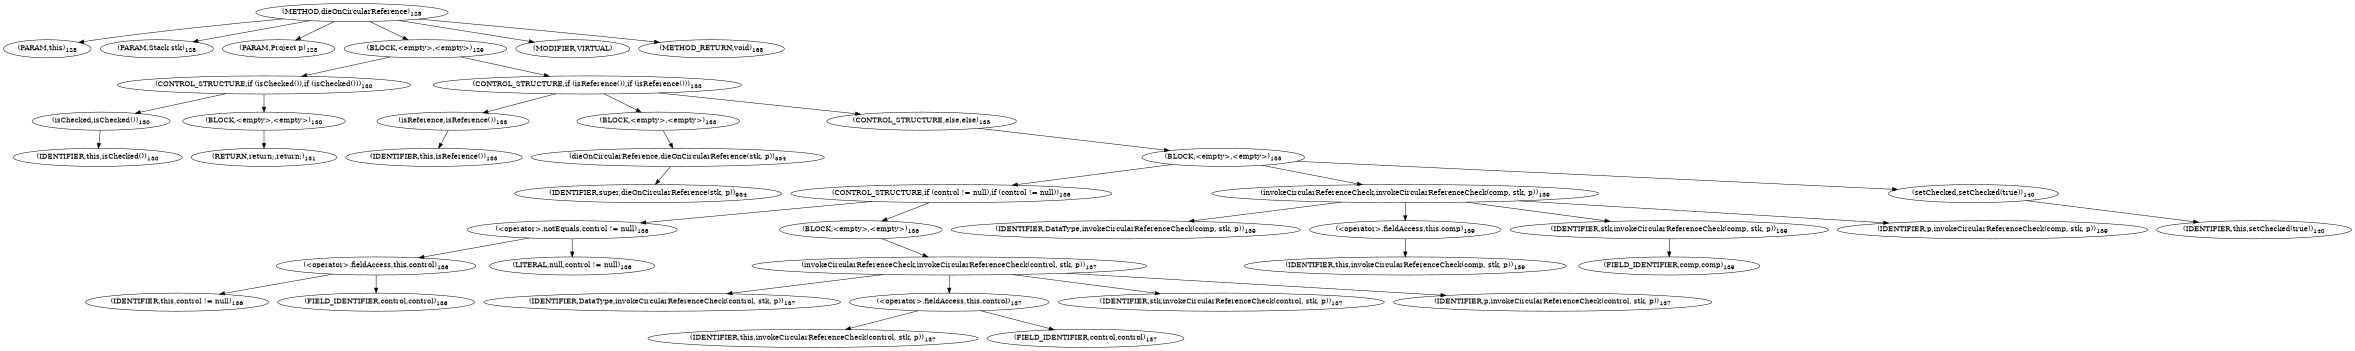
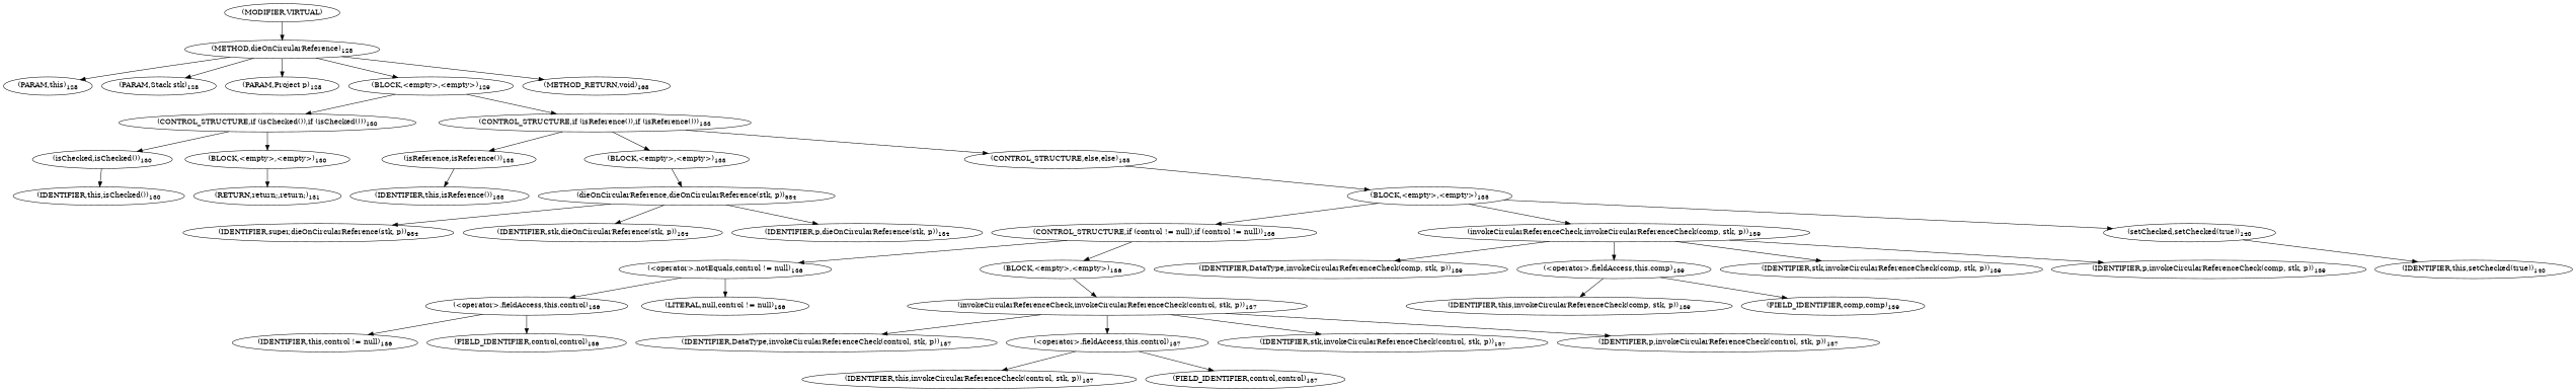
  digraph {
    n1 [label=<(METHOD,dieOnCircularReference)<SUB>128</SUB>>]
    n2 [label=<(PARAM,this)<SUB>128</SUB>>]
    n3 [label=<(PARAM,Stack stk)<SUB>128</SUB>>]
    n4 [label=<(PARAM,Project p)<SUB>128</SUB>>]
    n5 [label=<(BLOCK,&lt;empty&gt;,&lt;empty&gt;)<SUB>129</SUB>>]
    n6 [label=<(MODIFIER,VIRTUAL)>]
    n7 [label=<(METHOD_RETURN,void)<SUB>168</SUB>>]
    n8 [label=<(CONTROL_STRUCTURE,if (isChecked()),if (isChecked()))<SUB>130</SUB>>]
    n9 [label=<(CONTROL_STRUCTURE,if (isReference()),if (isReference()))<SUB>133</SUB>>]
    n10 [label=<(isChecked,isChecked())<SUB>130</SUB>>]
    n11 [label=<(BLOCK,&lt;empty&gt;,&lt;empty&gt;)<SUB>130</SUB>>]
    n12 [label=<(isReference,isReference())<SUB>133</SUB>>]
    n13 [label=<(BLOCK,&lt;empty&gt;,&lt;empty&gt;)<SUB>133</SUB>>]
    n14 [label=<(CONTROL_STRUCTURE,else,else)<SUB>135</SUB>>]
    n15 [label=<(IDENTIFIER,this,isChecked())<SUB>130</SUB>>]
    n16 [label=<(RETURN,return;,return;)<SUB>131</SUB>>]
    n17 [label=<(IDENTIFIER,this,isReference())<SUB>133</SUB>>]
    n18 [label=<(dieOnCircularReference,dieOnCircularReference(stk, p))<SUB>534</SUB>>]
    n19 [label=<(BLOCK,&lt;empty&gt;,&lt;empty&gt;)<SUB>135</SUB>>]
    n20 [label=<(IDENTIFIER,super,dieOnCircularReference(stk, p))<SUB>934</SUB>>]
+   n21 [label=<(IDENTIFIER,stk,dieOnCircularReference(stk, p))<SUB>134</SUB>>]
+   n22 [label=<(IDENTIFIER,p,dieOnCircularReference(stk, p))<SUB>134</SUB>>]
    n23 [label=<(CONTROL_STRUCTURE,if (control != null),if (control != null))<SUB>136</SUB>>]
    n24 [label=<(invokeCircularReferenceCheck,invokeCircularReferenceCheck(comp, stk, p))<SUB>139</SUB>>]
    n25 [label=<(setChecked,setChecked(true))<SUB>140</SUB>>]
    n26 [label=<(&lt;operator&gt;.notEquals,control != null)<SUB>136</SUB>>]
    n27 [label=<(BLOCK,&lt;empty&gt;,&lt;empty&gt;)<SUB>136</SUB>>]
    n28 [label=<(IDENTIFIER,DataType,invokeCircularReferenceCheck(comp, stk, p))<SUB>139</SUB>>]
    n29 [label=<(&lt;operator&gt;.fieldAccess,this.comp)<SUB>139</SUB>>]
    n30 [label=<(IDENTIFIER,stk,invokeCircularReferenceCheck(comp, stk, p))<SUB>139</SUB>>]
    n31 [label=<(IDENTIFIER,p,invokeCircularReferenceCheck(comp, stk, p))<SUB>139</SUB>>]
    n32 [label=<(IDENTIFIER,this,setChecked(true))<SUB>140</SUB>>]
    n33 [label=<(&lt;operator&gt;.fieldAccess,this.control)<SUB>136</SUB>>]
    n34 [label=<(LITERAL,null,control != null)<SUB>136</SUB>>]
    n35 [label=<(invokeCircularReferenceCheck,invokeCircularReferenceCheck(control, stk, p))<SUB>137</SUB>>]
    n36 [label=<(IDENTIFIER,this,control != null)<SUB>136</SUB>>]
    n37 [label=<(FIELD_IDENTIFIER,control,control)<SUB>136</SUB>>]
    n38 [label=<(IDENTIFIER,DataType,invokeCircularReferenceCheck(control, stk, p))<SUB>137</SUB>>]
    n39 [label=<(&lt;operator&gt;.fieldAccess,this.control)<SUB>137</SUB>>]
    n40 [label=<(IDENTIFIER,stk,invokeCircularReferenceCheck(control, stk, p))<SUB>137</SUB>>]
    n41 [label=<(IDENTIFIER,p,invokeCircularReferenceCheck(control, stk, p))<SUB>137</SUB>>]
    n42 [label=<(IDENTIFIER,this,invokeCircularReferenceCheck(control, stk, p))<SUB>137</SUB>>]
    n43 [label=<(FIELD_IDENTIFIER,control,control)<SUB>137</SUB>>]
    n44 [label=<(IDENTIFIER,this,invokeCircularReferenceCheck(comp, stk, p))<SUB>139</SUB>>]
    n45 [label=<(FIELD_IDENTIFIER,comp,comp)<SUB>139</SUB>>]
    n1 -> n2
    n1 -> n3
    n1 -> n4
    n1 -> n5
-   n1 -> n6
+   n6 -> n1
    n1 -> n7
    n5 -> n8
    n5 -> n9
    n8 -> n10
    n8 -> n11
    n9 -> n12
    n9 -> n13
    n9 -> n14
    n10 -> n15
    n11 -> n16
    n12 -> n17
    n13 -> n18
    n14 -> n19
    n18 -> n20
+   n18 -> n21
+   n18 -> n22
    n19 -> n23
    n19 -> n24
    n19 -> n25
    n23 -> n26
    n23 -> n27
    n24 -> n28
    n24 -> n29
    n24 -> n30
    n24 -> n31
    n25 -> n32
    n26 -> n33
    n26 -> n34
    n27 -> n35
    n29 -> n44
-   n30 -> n45
+   n29 -> n45
    n33 -> n36
    n33 -> n37
    n35 -> n38
    n35 -> n39
    n35 -> n40
    n35 -> n41
    n39 -> n42
    n39 -> n43
  }
